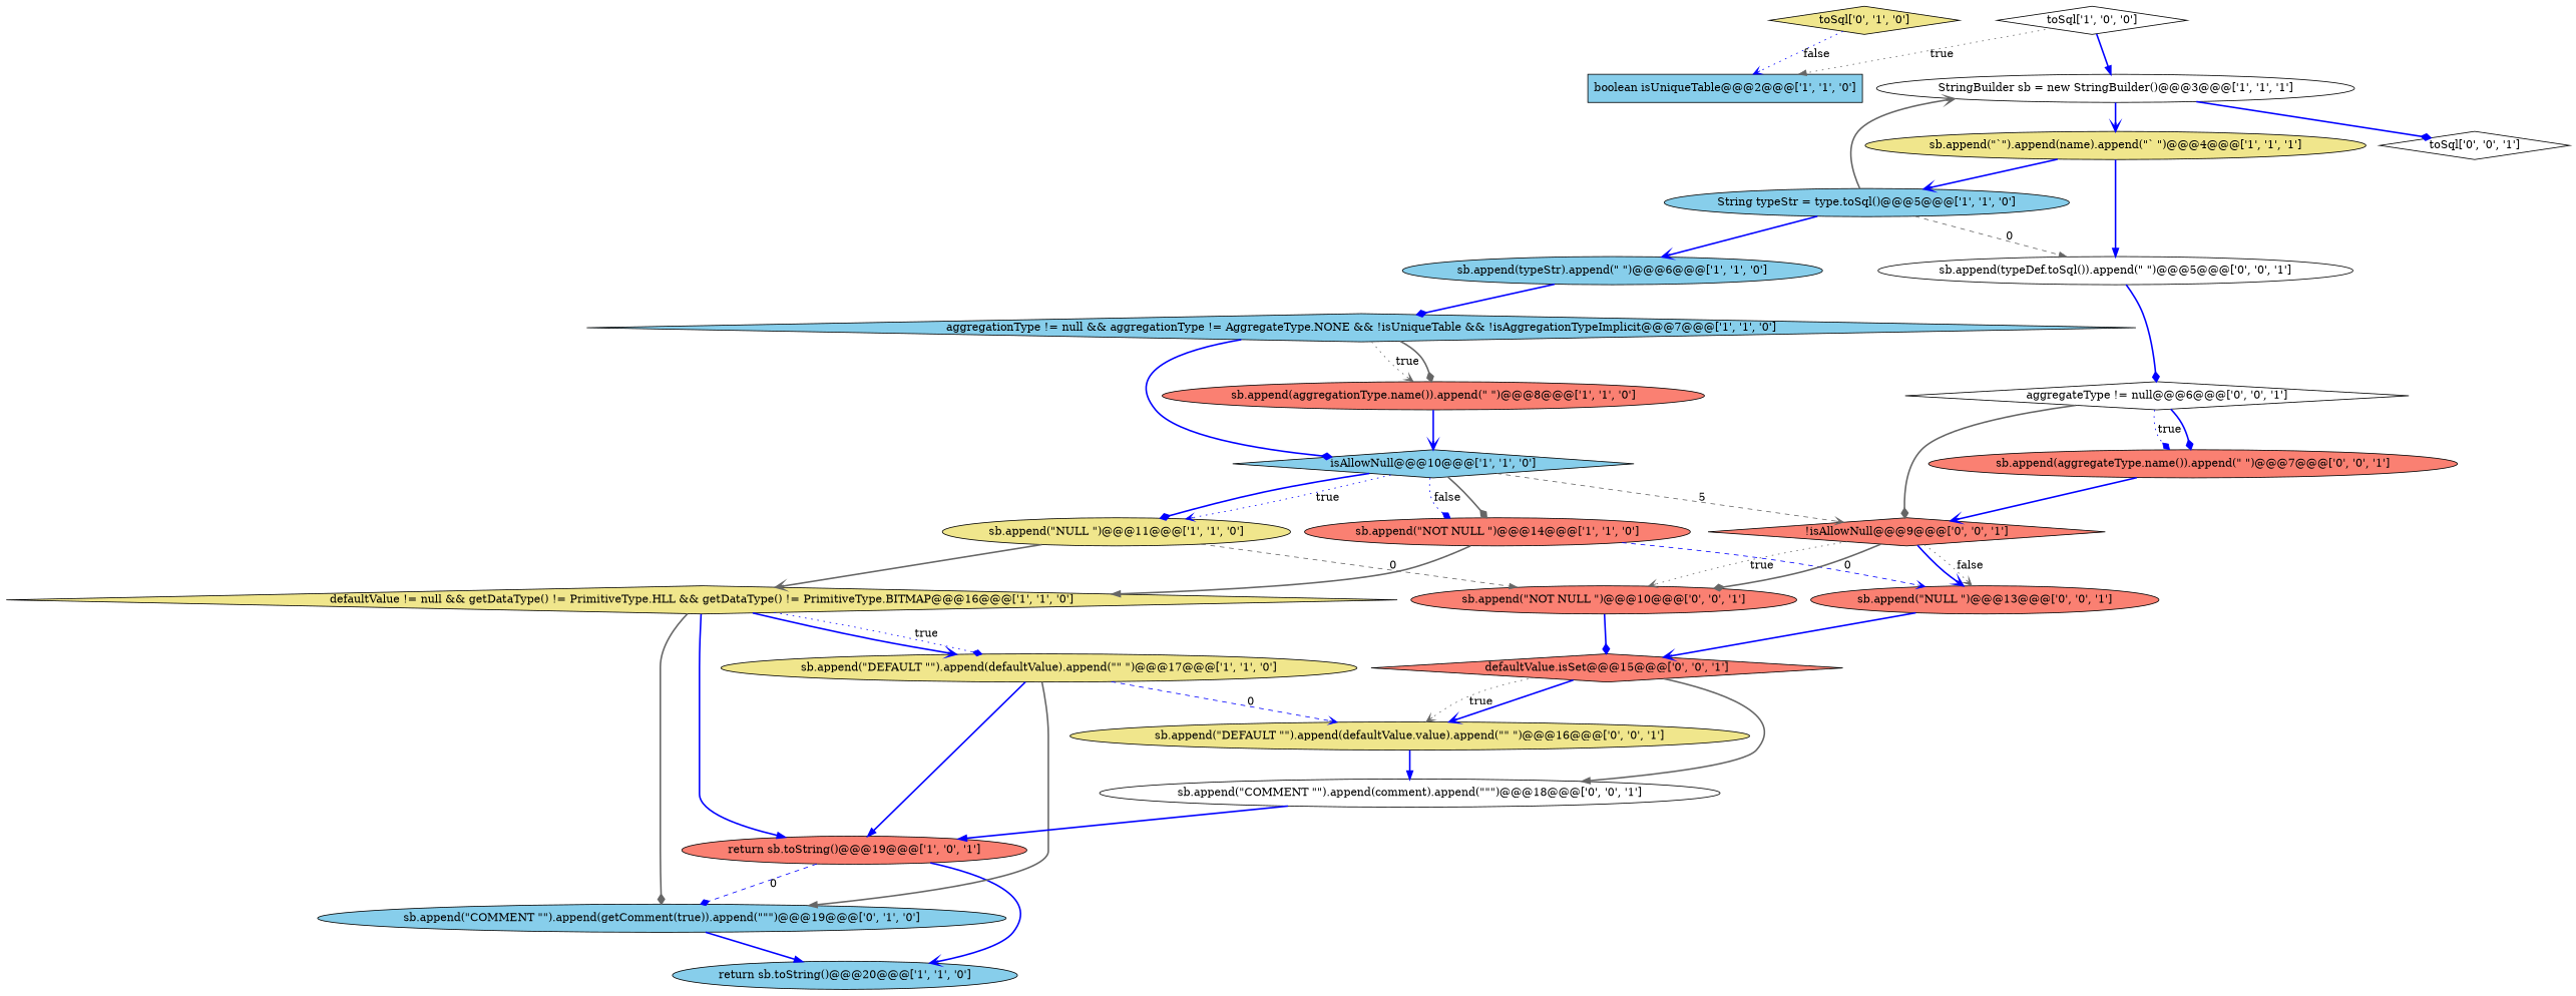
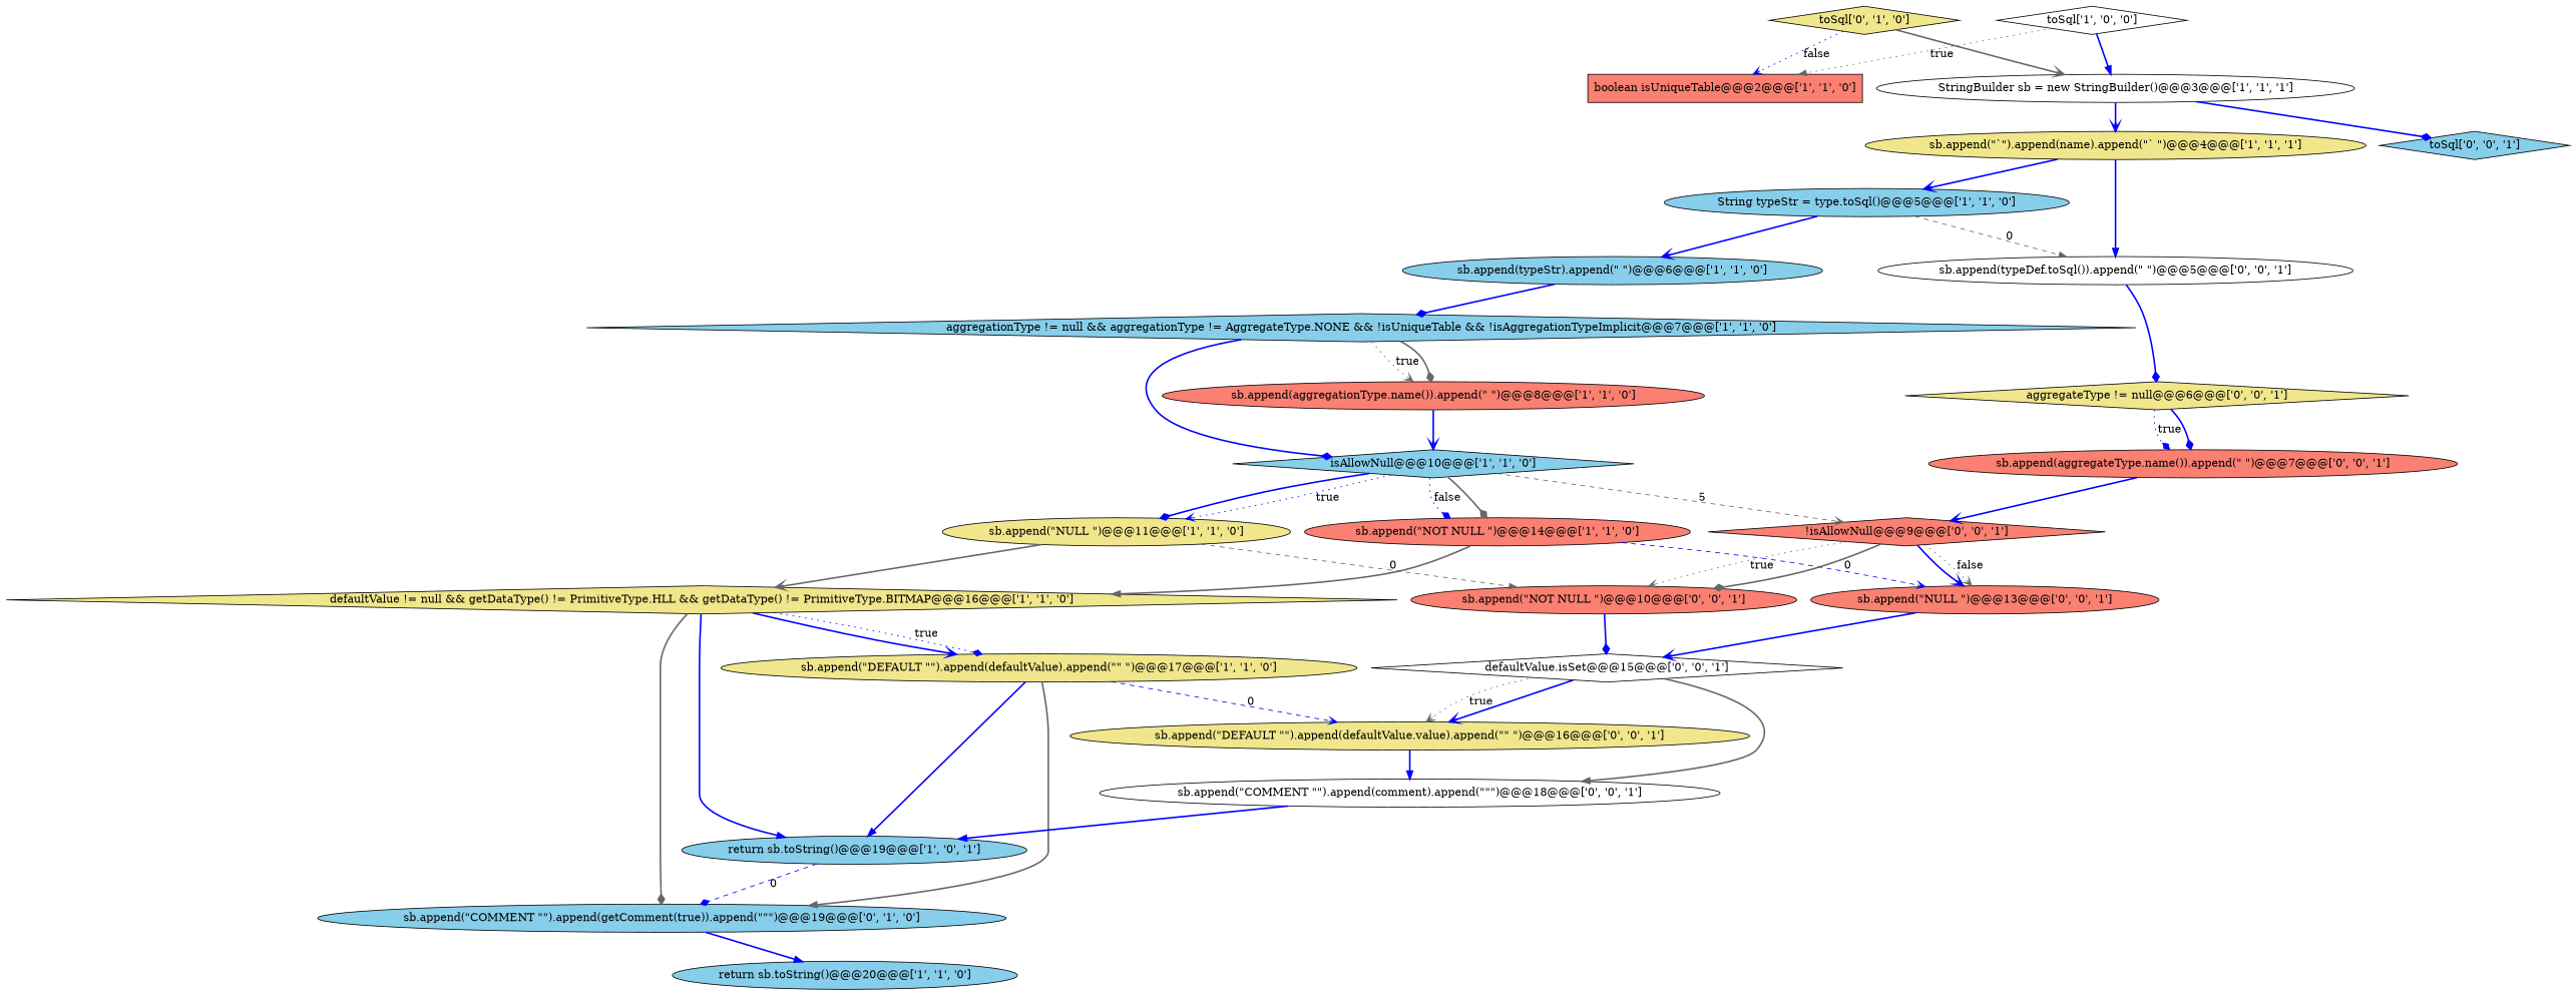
  digraph {
    node [fillcolor=skyblue shape=ellipse style=filled]
    edge [arrowhead=vee color=blue style=bold]
-   n1 [label="boolean isUniqueTable@@@2@@@['1', '1', '0']" shape=box]
+   n1 [fillcolor=salmon label="boolean isUniqueTable@@@2@@@['1', '1', '0']" shape=box]
    n2 [label="isAllowNull@@@10@@@['1', '1', '0']" shape=diamond]
    n3 [fillcolor=khaki label="sb.append(\"NULL \")@@@11@@@['1', '1', '0']"]
    n4 [fillcolor=salmon label="sb.append(\"NOT NULL \")@@@14@@@['1', '1', '0']"]
    n5 [fillcolor=salmon label="!isAllowNull@@@9@@@['0', '0', '1']" shape=diamond]
    n6 [fillcolor=salmon label="sb.append(\"NOT NULL \")@@@10@@@['0', '0', '1']"]
    n7 [fillcolor=khaki label="defaultValue != null && getDataType() != PrimitiveType.HLL && getDataType() != PrimitiveType.BITMAP@@@16@@@['1', '1', '0']" shape=diamond]
    n8 [fillcolor=salmon label="sb.append(\"NULL \")@@@13@@@['0', '0', '1']"]
    n9 [fillcolor=khaki label="sb.append(\"`\").append(name).append(\"` \")@@@4@@@['1', '1', '1']"]
    n10 [label="String typeStr = type.toSql()@@@5@@@['1', '1', '0']"]
    n11 [fillcolor=white label="sb.append(typeDef.toSql()).append(\" \")@@@5@@@['0', '0', '1']"]
    n12 [label="sb.append(typeStr).append(\" \")@@@6@@@['1', '1', '0']"]
-   n13 [fillcolor=white label="aggregateType != null@@@6@@@['0', '0', '1']" shape=diamond]
-   n14 [fillcolor=salmon label="defaultValue.isSet@@@15@@@['0', '0', '1']" shape=diamond]
+   n13 [fillcolor=khaki label="aggregateType != null@@@6@@@['0', '0', '1']" shape=diamond]
+   n14 [fillcolor=white label="defaultValue.isSet@@@15@@@['0', '0', '1']" shape=diamond]
    n15 [label="sb.append(\"COMMENT \"\").append(getComment(true)).append(\"\"\")@@@19@@@['0', '1', '0']"]
-   n16 [fillcolor=salmon label="return sb.toString()@@@19@@@['1', '0', '1']"]
+   n16 [label="return sb.toString()@@@19@@@['1', '0', '1']"]
    n17 [fillcolor=khaki label="sb.append(\"DEFAULT \"\").append(defaultValue).append(\"\" \")@@@17@@@['1', '1', '0']"]
    n18 [label="return sb.toString()@@@20@@@['1', '1', '0']"]
    n19 [label="aggregationType != null && aggregationType != AggregateType.NONE && !isUniqueTable && !isAggregationTypeImplicit@@@7@@@['1', '1', '0']" shape=diamond]
    n20 [fillcolor=salmon label="sb.append(aggregationType.name()).append(\" \")@@@8@@@['1', '1', '0']"]
    n21 [fillcolor=white label="sb.append(\"COMMENT \"\").append(comment).append(\"\"\")@@@18@@@['0', '0', '1']"]
    n22 [fillcolor=salmon label="sb.append(aggregateType.name()).append(\" \")@@@7@@@['0', '0', '1']"]
    n23 [fillcolor=khaki label="toSql['0', '1', '0']" shape=diamond]
    n24 [fillcolor=white label="StringBuilder sb = new StringBuilder()@@@3@@@['1', '1', '1']"]
-   n25 [fillcolor=white label="toSql['0', '0', '1']" shape=diamond]
+   n25 [label="toSql['0', '0', '1']" shape=diamond]
    n26 [fillcolor=khaki label="sb.append(\"DEFAULT \"\").append(defaultValue.value).append(\"\" \")@@@16@@@['0', '0', '1']"]
    n27 [fillcolor=white label="toSql['1', '0', '0']" shape=diamond]
    n2 -> n3 [label=true style=dotted]
    n2 -> n3 [arrowhead=diamond]
    n2 -> n4 [arrowhead=diamond color=gray40]
    n2 -> n4 [arrowhead=diamond label=false style=dotted]
    n2 -> n5 [color=gray40 label=5 style=dashed]
    n3 -> n6 [arrowhead=normal color=gray40 label=0 style=dashed]
    n3 -> n7 [color=gray40]
    n4 -> n7 [arrowhead=normal color=gray40]
    n4 -> n8 [label=0 style=dashed]
    n5 -> n6 [arrowhead=diamond color=gray40]
    n5 -> n6 [color=gray40 label=true style=dotted]
    n5 -> n8 [color=gray40 label=false style=dotted]
    n5 -> n8
    n6 -> n14 [arrowhead=diamond]
    n7 -> n15 [arrowhead=diamond color=gray40]
    n7 -> n16 [arrowhead=normal]
    n7 -> n17
    n7 -> n17 [arrowhead=diamond label=true style=dotted]
    n8 -> n14
    n9 -> n10
    n9 -> n11 [arrowhead=normal]
    n10 -> n11 [arrowhead=normal color=gray40 label=0 style=dashed]
    n10 -> n12
    n11 -> n13 [arrowhead=diamond]
    n12 -> n19 [arrowhead=diamond]
-   n13 -> n5 [arrowhead=diamond color=gray40]
    n13 -> n22 [arrowhead=diamond label=true style=dotted]
    n13 -> n22 [arrowhead=diamond]
    n14 -> n21 [arrowhead=normal color=gray40]
    n14 -> n26
    n14 -> n26 [color=gray40 label=true style=dotted]
    n15 -> n18 [arrowhead=normal]
    n16 -> n15 [arrowhead=diamond label=0 style=dashed]
-   n16 -> n18
    n17 -> n15 [arrowhead=normal color=gray40]
    n17 -> n16 [arrowhead=normal]
    n17 -> n26 [label=0 style=dashed]
    n19 -> n2 [arrowhead=diamond]
    n19 -> n20 [color=gray40 label=true style=dotted]
    n19 -> n20 [arrowhead=diamond color=gray40]
    n20 -> n2
    n21 -> n16 [arrowhead=normal]
    n22 -> n5
    n23 -> n1 [label=false style=dotted]
-   n10 -> n24 [color=gray40]
+   n23 -> n24 [color=gray40]
    n24 -> n9
    n24 -> n25 [arrowhead=diamond]
    n26 -> n21 [arrowhead=normal]
    n27 -> n1 [arrowhead=normal color=gray40 label=true style=dotted]
    n27 -> n24 [arrowhead=normal]
  }
